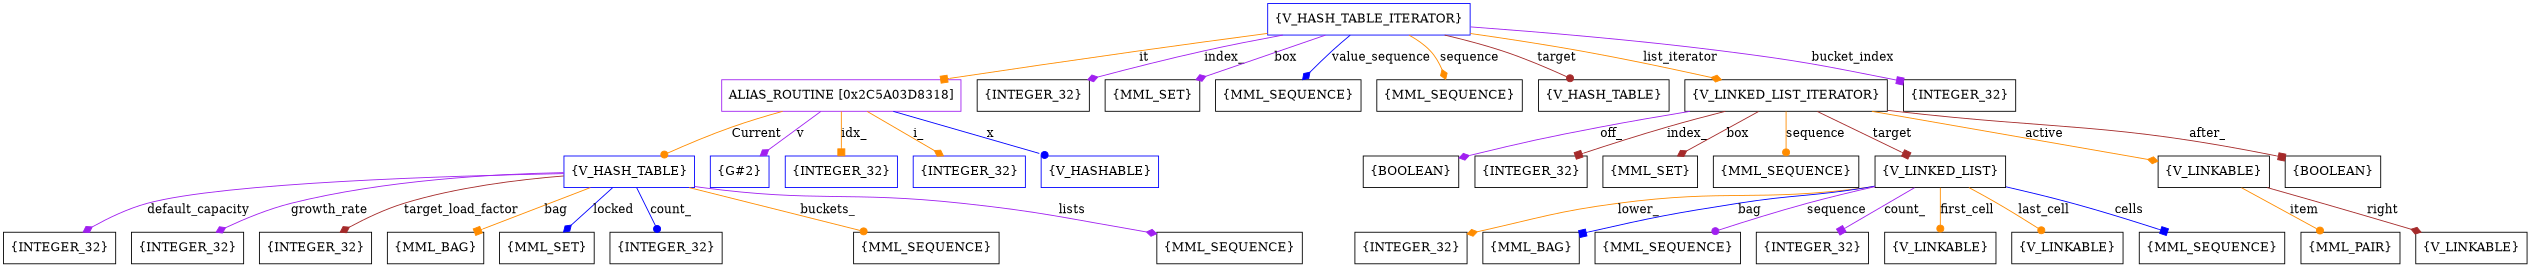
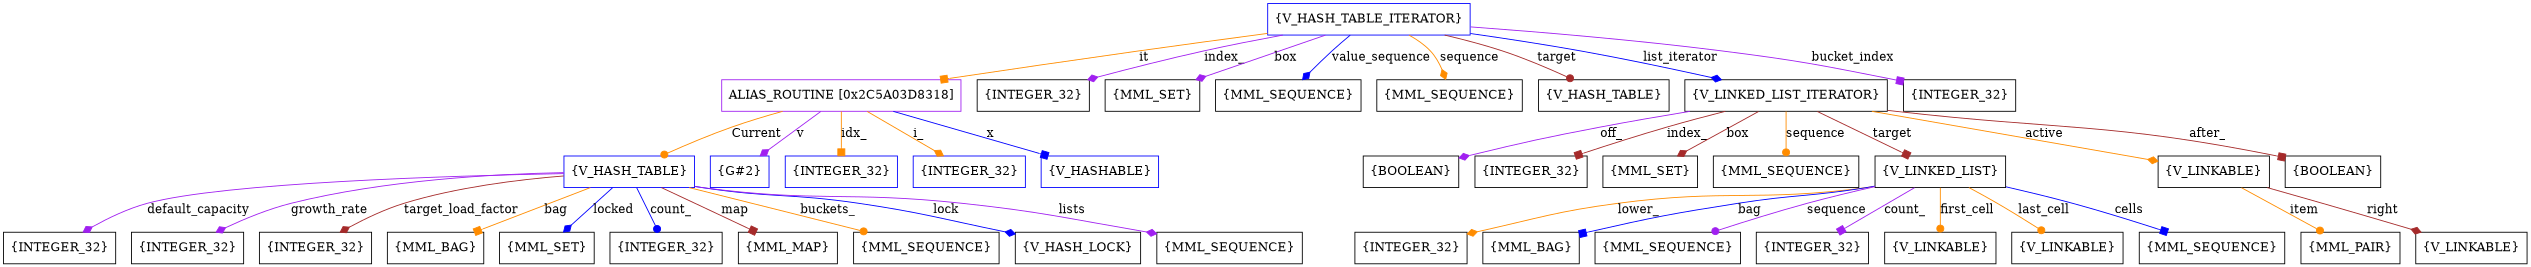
  digraph {
    node [shape=box]
    edge [arrowhead=diamond color=darkorange]
    n1 [color=purple label=<ALIAS_ROUTINE [0x2C5A03D8318]>]
    n2 [color=blue label=<{V_HASH_TABLE}>]
    n3 [color=blue label=<{G#2}>]
    n4 [color=blue label=<{INTEGER_32}>]
    n5 [color=blue label=<{INTEGER_32}>]
    n6 [color=blue label=<{V_HASHABLE}>]
    n7 [label=<{INTEGER_32}>]
    n8 [label=<{INTEGER_32}>]
    n9 [label=<{INTEGER_32}>]
    n10 [label=<{MML_BAG}>]
    n11 [label=<{MML_SET}>]
    n12 [label=<{INTEGER_32}>]
+   n13 [label=<{MML_MAP}>]
    n14 [label=<{MML_SEQUENCE}>]
+   n15 [label=<{V_HASH_LOCK}>]
    n16 [label=<{MML_SEQUENCE}>]
    n17 [color=blue label=<{V_HASH_TABLE_ITERATOR}>]
    n18 [label=<{INTEGER_32}>]
    n19 [label=<{MML_SET}>]
    n20 [label=<{MML_SEQUENCE}>]
    n21 [label=<{MML_SEQUENCE}>]
    n22 [label=<{V_HASH_TABLE}>]
    n23 [label=<{V_LINKED_LIST_ITERATOR}>]
    n24 [label=<{INTEGER_32}>]
    n25 [label=<{BOOLEAN}>]
    n26 [label=<{INTEGER_32}>]
    n27 [label=<{MML_SET}>]
    n28 [label=<{MML_SEQUENCE}>]
    n29 [label=<{V_LINKED_LIST}>]
    n30 [label=<{V_LINKABLE}>]
    n31 [label=<{BOOLEAN}>]
    n32 [label=<{INTEGER_32}>]
    n33 [label=<{MML_BAG}>]
    n34 [label=<{MML_SEQUENCE}>]
    n35 [label=<{INTEGER_32}>]
    n36 [label=<{V_LINKABLE}>]
    n37 [label=<{V_LINKABLE}>]
    n38 [label=<{MML_SEQUENCE}>]
    n39 [label=<{MML_PAIR}>]
    n40 [label=<{V_LINKABLE}>]
    n1 -> n2 [arrowhead=dot label=<Current>]
    n1 -> n3 [color=purple label=<v>]
    n1 -> n4 [arrowhead=box label=<idx_>]
    n1 -> n5 [label=<i_>]
-   n1 -> n6 [arrowhead=dot color=blue label=<x>]
+   n1 -> n6 [arrowhead=box color=blue label=<x>]
    n2 -> n7 [color=purple label=<default_capacity>]
    n2 -> n8 [color=purple label=<growth_rate>]
    n2 -> n9 [color=brown label=<target_load_factor>]
    n2 -> n10 [arrowhead=box label=<bag>]
    n2 -> n11 [color=blue label=<locked>]
    n2 -> n12 [arrowhead=dot color=blue label=<count_>]
+   n2 -> n13 [arrowhead=box color=brown label=<map>]
    n2 -> n14 [arrowhead=dot label=<buckets_>]
+   n2 -> n15 [color=blue label=<lock>]
    n2 -> n16 [color=purple label=<lists>]
    n17 -> n1 [arrowhead=box label=<it>]
    n17 -> n18 [color=purple label=<index_>]
    n17 -> n19 [color=purple label=box]
    n17 -> n20 [color=blue label=<value_sequence>]
    n17 -> n21 [label=<sequence>]
    n17 -> n22 [arrowhead=dot color=brown label=<target>]
-   n17 -> n23 [label=<list_iterator>]
+   n17 -> n23 [color=blue label=<list_iterator>]
    n17 -> n24 [arrowhead=box color=purple label=<bucket_index>]
    n23 -> n25 [color=purple label=<off_>]
    n23 -> n26 [arrowhead=box color=brown label=<index_>]
    n23 -> n27 [color=brown label=box]
    n23 -> n28 [arrowhead=dot label=<sequence>]
    n23 -> n29 [arrowhead=box color=brown label=<target>]
    n23 -> n30 [label=<active>]
    n23 -> n31 [arrowhead=box color=brown label=<after_>]
    n29 -> n32 [label=<lower_>]
    n29 -> n33 [arrowhead=box color=blue label=<bag>]
    n29 -> n34 [arrowhead=dot color=purple label=<sequence>]
    n29 -> n35 [arrowhead=box color=purple label=<count_>]
    n29 -> n36 [arrowhead=dot label=<first_cell>]
    n29 -> n37 [arrowhead=dot label=<last_cell>]
    n29 -> n38 [arrowhead=box color=blue label=<cells>]
    n30 -> n39 [arrowhead=dot label=<item>]
    n30 -> n40 [color=brown label=<right>]
  }
